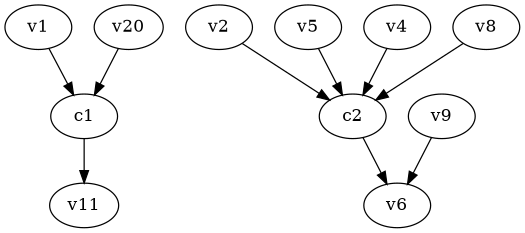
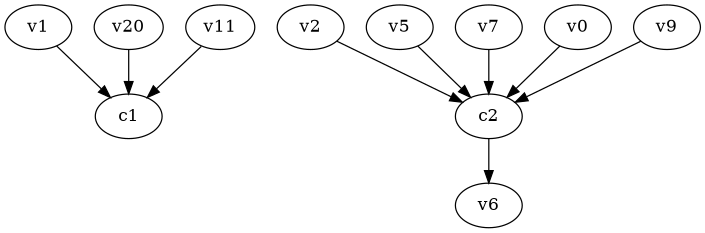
  strict digraph {
    edge [weight=1]
    v1
    c1
    v2
    c2
    v6
    v5
-   v7 [label=v4]
-   v8
+   v7
+   v8 [label=v0]
    v9
    n10 [label=v20]
    v11
    v1 -> c1
    v2 -> c2
    c2 -> v6
    v5 -> c2
    v7 -> c2
    v8 -> c2
-   v9 -> v6
+   v9 -> c2
    n10 -> c1
-   c1 -> v11
+   v11 -> c1
  }
